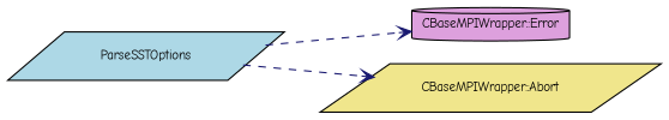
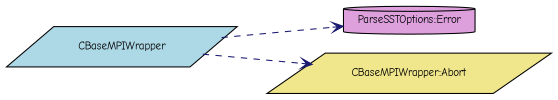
  digraph {
    fontname="Comic Neue"
    rankdir=LR
    node [color=black fontname="Comic Neue" fontsize=10 shape=parallelogram style=filled]
    edge [arrowhead=vee color=midnightblue fontname="Comic Neue" fontsize=10 labelfontname=Helvetica labelfontsize=10 style=dashed]
-   n1 [fillcolor=lightblue fontcolor=black height=0.2 label=ParseSSTOptions width=0.4]
-   n2 [fillcolor=plum height=0.2 label="CBaseMPIWrapper::Error" shape=cylinder width=0.4]
+   n1 [fillcolor=lightblue fontcolor=black height=0.2 label=CBaseMPIWrapper width=0.4]
+   n2 [fillcolor=plum height=0.2 label="ParseSSTOptions::Error" shape=cylinder width=0.4]
    n3 [fillcolor=khaki height=0.2 label="CBaseMPIWrapper::Abort" width=0.4]
    n1 -> n2
    n1 -> n3
  }
